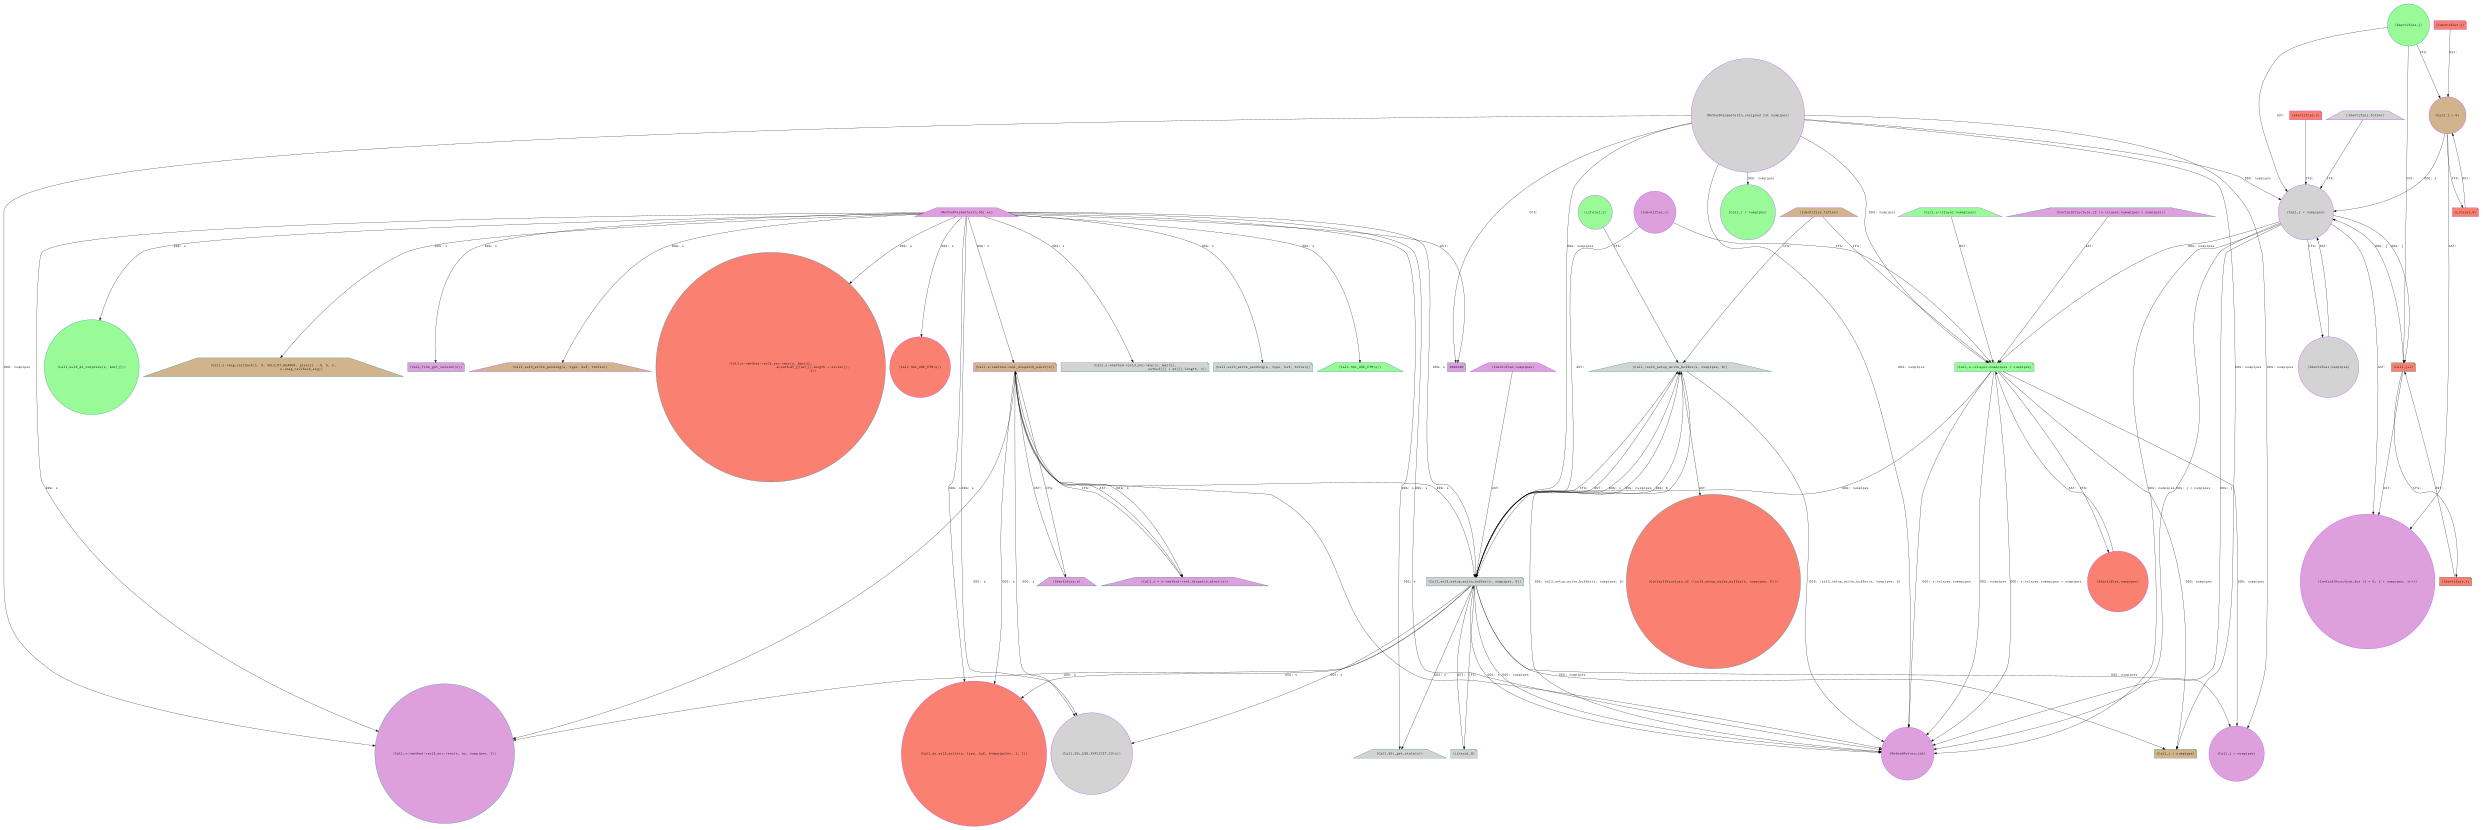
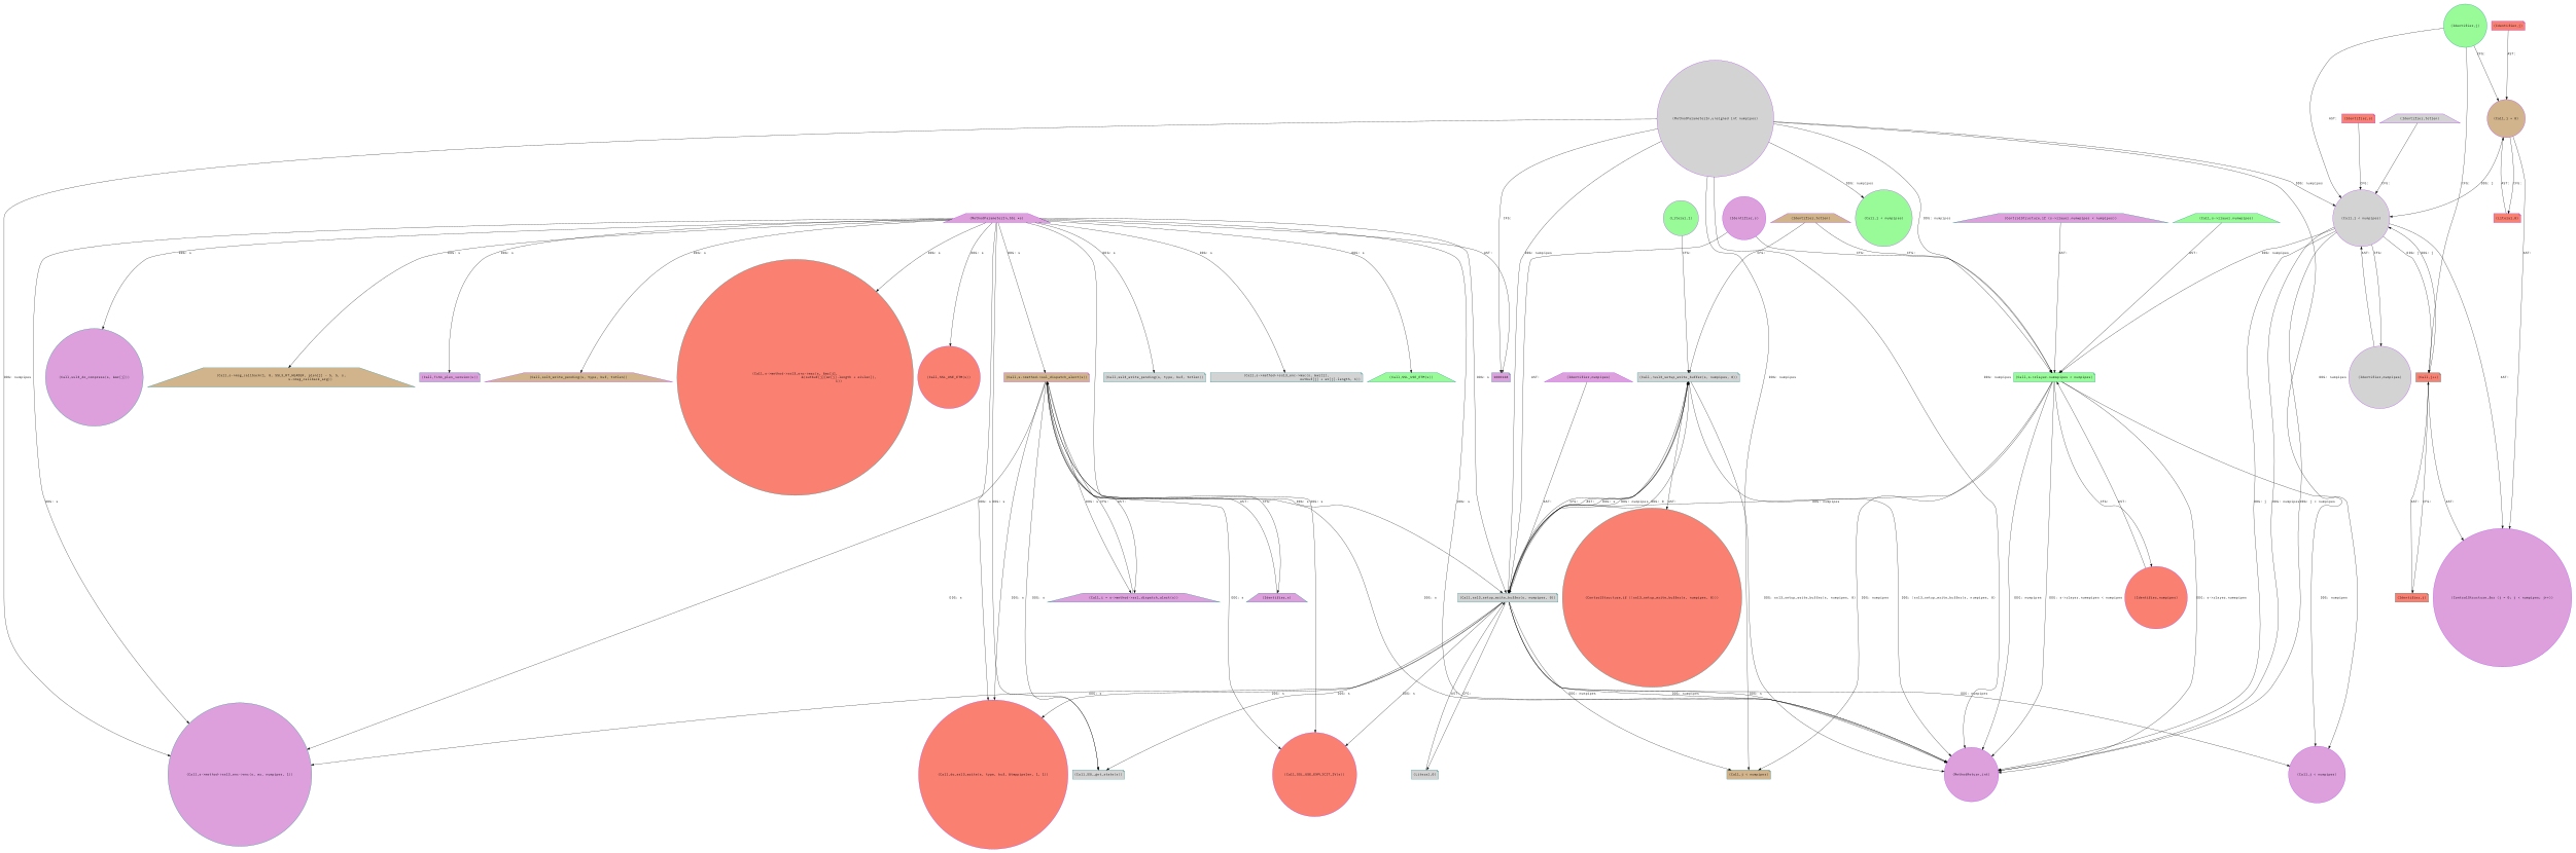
  digraph {
    fontname="IBM Plex Mono"
    node [color=teal fillcolor=plum fontname="IBM Plex Mono" shape=circle style=filled]
    edge [fontname="IBM Plex Mono"]
-   n1 [fillcolor=lightgrey label="(Call,!ssl3_setup_write_buffer(s, numpipes, 0))" shape=trapezium]
+   n1 [fillcolor=lightgrey label="(Call,!ssl3_setup_write_buffer(s, numpipes, 0))" shape=note]
    n2 [fillcolor=lightgrey label="(Call,ssl3_setup_write_buffer(s, numpipes, 0))" shape=note]
    n3 [fillcolor=salmon label="(ControlStructure,if (!ssl3_setup_write_buffer(s, numpipes, 0)))"]
    n4 [color=purple label="(MethodReturn,int)"]
    n5 [color=purple label="(Call,j < numpipes)"]
    n6 [label="(Call,s->method->ssl3_enc->enc(s, wr, numpipes, 1))"]
    n7 [fillcolor=tan label="(Call,j < numpipes)" shape=note]
-   n8 [color=purple fillcolor=lightgrey label="(Call,SSL_USE_EXPLICIT_IV(s))"]
+   n8 [color=purple fillcolor=salmon label="(Call,SSL_USE_EXPLICIT_IV(s))"]
    n9 [color=purple fillcolor=salmon label="(Call,do_ssl3_write(s, type, buf, &tmppipelen, 1, 1))"]
    n10 [fillcolor=lightgrey label="(Literal,0)" shape=note]
-   n11 [fillcolor=lightgrey label="(Call,SSL_get_state(s))" shape=trapezium]
+   n11 [fillcolor=lightgrey label="(Call,SSL_get_state(s))" shape=note]
    n12 [color=purple fillcolor=tan label="(Call,s->method->ssl_dispatch_alert(s))" shape=note]
    n13 [label="(Call,i = s->method->ssl_dispatch_alert(s))" shape=trapezium]
    n14 [label="(Identifier,s)" shape=trapezium]
    n15 [color=purple label="(MethodParameterIn,SSL *s)" shape=trapezium]
    n16 [fillcolor=lightgrey label="(Call,ssl3_write_pending(s, type, buf, totlen))" shape=note]
    n17 [fillcolor=lightgrey label="(Call,s->method->ssl3_enc->mac(s, &wr[j],\n                                          outbuf[j] + wr[j].length, 1))" shape=note]
    n18 [fillcolor=palegreen label="(Call,SSL_USE_ETM(s))" shape=trapezium]
-   n19 [fillcolor=palegreen label="(Call,ssl3_do_compress(s, &wr[j]))"]
+   n19 [label="(Call,ssl3_do_compress(s, &wr[j]))"]
    n20 [fillcolor=tan label="(Call,s->msg_callback(1, 0, SSL3_RT_HEADER, plen[j] - 5, 5, s,\n                            s->msg_callback_arg))" shape=trapezium]
-   n21 [label="(Call,TLS1_get_version(s))" shape=note]
+   n21 [label="(Call,TLS1_plen_version(s))" shape=note]
    n22 [color=purple fillcolor=tan label="(Call,ssl3_write_pending(s, type, buf, totlen))" shape=trapezium]
    n23 [fillcolor=salmon label="(Call,s->method->ssl3_enc->mac(s, &wr[j],\n                                          &(outbuf[j][wr[j].length + eivlen]),\n                                          1))"]
    n24 [color=purple fillcolor=salmon label="(Call,SSL_USE_ETM(s))"]
    1000128 [shape=note]
    n26 [fillcolor=palegreen label="(Call,s->rlayer.numwpipes < numpipes)" shape=note]
    n27 [color=purple fillcolor=salmon label="(Identifier,numpipes)"]
    n28 [label="(ControlStructure,if (s->rlayer.numwpipes < numpipes))" shape=trapezium]
    n29 [color=purple fillcolor=lightgrey label="(Call,j < numpipes)"]
    n30 [fillcolor=salmon label="(Call,j++)" shape=note]
    n31 [color=purple label="(ControlStructure,for (j = 0; j < numpipes; j++))"]
    n32 [color=purple fillcolor=lightgrey label="(Identifier,numpipes)"]
    n33 [fillcolor=salmon label="(Identifier,j)" shape=note]
    n34 [color=purple fillcolor=tan label="(Call,j = 0)"]
    n35 [color=purple fillcolor=salmon label="(Literal,0)" shape=note]
    n36 [color=purple fillcolor=lightgrey label="(MethodParameterIn,unsigned int numpipes)"]
    n37 [color=purple fillcolor=palegreen label="(Call,j < numpipes)"]
    n38 [fillcolor=palegreen label="(Identifier,j)"]
    n39 [color=purple fillcolor=palegreen label="(Literal,1)"]
    n40 [color=purple fillcolor=salmon label="(Identifier,j)" shape=note]
    n41 [color=purple fillcolor=tan label="(Identifier,totlen)" shape=trapezium]
    n42 [color=purple label="(Identifier,s)"]
    n43 [color=purple label="(Identifier,numpipes)" shape=trapezium]
    n44 [color=purple fillcolor=salmon label="(Identifier,s)" shape=note]
-   n45 [color=purple fillcolor=palegreen label="(Call,s->rlayer.numwpipes)" shape=trapezium]
+   n45 [fillcolor=palegreen label="(Call,s->rlayer.numwpipes)" shape=trapezium]
    n46 [color=purple fillcolor=lightgrey label="(Identifier,totlen)" shape=trapezium]
    n1 -> n2 [label="CFG: "]
    n1 -> n3 [label="AST: "]
    n1 -> n4 [label="DDG: ssl3_setup_write_buffer(s, numpipes, 0)"]
    n1 -> n4 [label="DDG: !ssl3_setup_write_buffer(s, numpipes, 0)"]
    n2 -> n1 [label="AST: "]
    n2 -> n1 [label="DDG: s"]
    n2 -> n1 [label="DDG: numpipes"]
    n2 -> n1 [label="DDG: 0"]
    n2 -> n4 [label="DDG: numpipes"]
    n2 -> n4 [label="DDG: s"]
    n2 -> n5 [label="DDG: numpipes"]
    n2 -> n6 [label="DDG: s"]
    n2 -> n7 [label="DDG: numpipes"]
    n2 -> n8 [label="DDG: s"]
    n2 -> n9 [label="DDG: s"]
    n2 -> n10 [label="CFG: "]
    n2 -> n11 [label="DDG: s"]
    n10 -> n2 [label="AST: "]
    n12 -> n2 [label="DDG: s"]
    n12 -> n4 [label="DDG: s"]
    n12 -> n6 [label="DDG: s"]
    n12 -> n8 [label="DDG: s"]
    n12 -> n9 [label="DDG: s"]
+   n12 -> n11 [label="DDG: s"]
    n12 -> n13 [label="AST: "]
    n12 -> n13 [label="DDG: s"]
    n12 -> n14 [label="CFG: "]
    n13 -> n12 [label="CFG: "]
    n14 -> n12 [label="AST: "]
    n15 -> n2 [label="DDG: s"]
    n15 -> n4 [label="DDG: s"]
    n15 -> n6 [label="DDG: s"]
    n15 -> n8 [label="DDG: s"]
    n15 -> n9 [label="DDG: s"]
    n15 -> n11 [label="DDG: s"]
    n15 -> n12 [label="DDG: s"]
    n15 -> n16 [label="DDG: s"]
    n15 -> n17 [label="DDG: s"]
    n15 -> n18 [label="DDG: s"]
    n15 -> n19 [label="DDG: s"]
    n15 -> n20 [label="DDG: s"]
    n15 -> n21 [label="DDG: s"]
    n15 -> n22 [label="DDG: s"]
    n15 -> n23 [label="DDG: s"]
    n15 -> n24 [label="DDG: s"]
    n15 -> 1000128 [label="AST: "]
    n26 -> n2 [label="DDG: numpipes"]
    n26 -> n4 [label="DDG: s->rlayer.numwpipes"]
    n26 -> n4 [label="DDG: numpipes"]
    n26 -> n4 [label="DDG: s->rlayer.numwpipes < numpipes"]
    n26 -> n5 [label="DDG: numpipes"]
    n26 -> n7 [label="DDG: numpipes"]
    n26 -> n27 [label="CFG: "]
    n27 -> n26 [label="AST: "]
    n28 -> n26 [label="AST: "]
    n29 -> n4 [label="DDG: j"]
    n29 -> n4 [label="DDG: numpipes"]
    n29 -> n4 [label="DDG: j < numpipes"]
    n29 -> n26 [label="DDG: numpipes"]
    n29 -> n30 [label="DDG: j"]
    n29 -> n31 [label="AST: "]
    n29 -> n32 [label="CFG: "]
    n30 -> n29 [label="DDG: j"]
    n30 -> n31 [label="AST: "]
    n30 -> n33 [label="CFG: "]
    n32 -> n29 [label="AST: "]
    n33 -> n30 [label="AST: "]
    n34 -> n29 [label="DDG: j"]
    n34 -> n31 [label="AST: "]
    n34 -> n35 [label="CFG: "]
    n35 -> n34 [label="AST: "]
    n36 -> n2 [label="DDG: numpipes"]
    n36 -> n4 [label="DDG: numpipes"]
    n36 -> n5 [label="DDG: numpipes"]
    n36 -> n6 [label="DDG: numpipes"]
    n36 -> n7 [label="DDG: numpipes"]
    n36 -> 1000128 [label="CFG: "]
    n36 -> n26 [label="DDG: numpipes"]
    n36 -> n29 [label="DDG: numpipes"]
    n36 -> n37 [label="DDG: numpipes"]
    n38 -> n29 [label="AST: "]
    n38 -> n30 [label="CFG: "]
    n38 -> n34 [label="CFG: "]
    n39 -> n1 [label="CFG: "]
    n40 -> n34 [label="AST: "]
    n41 -> n1 [label="CFG: "]
    n41 -> n26 [label="CFG: "]
    n42 -> n2 [label="AST: "]
    n42 -> n26 [label="CFG: "]
    n43 -> n2 [label="AST: "]
    n44 -> n29 [label="CFG: "]
    n45 -> n26 [label="AST: "]
    n46 -> n29 [label="CFG: "]
  }
